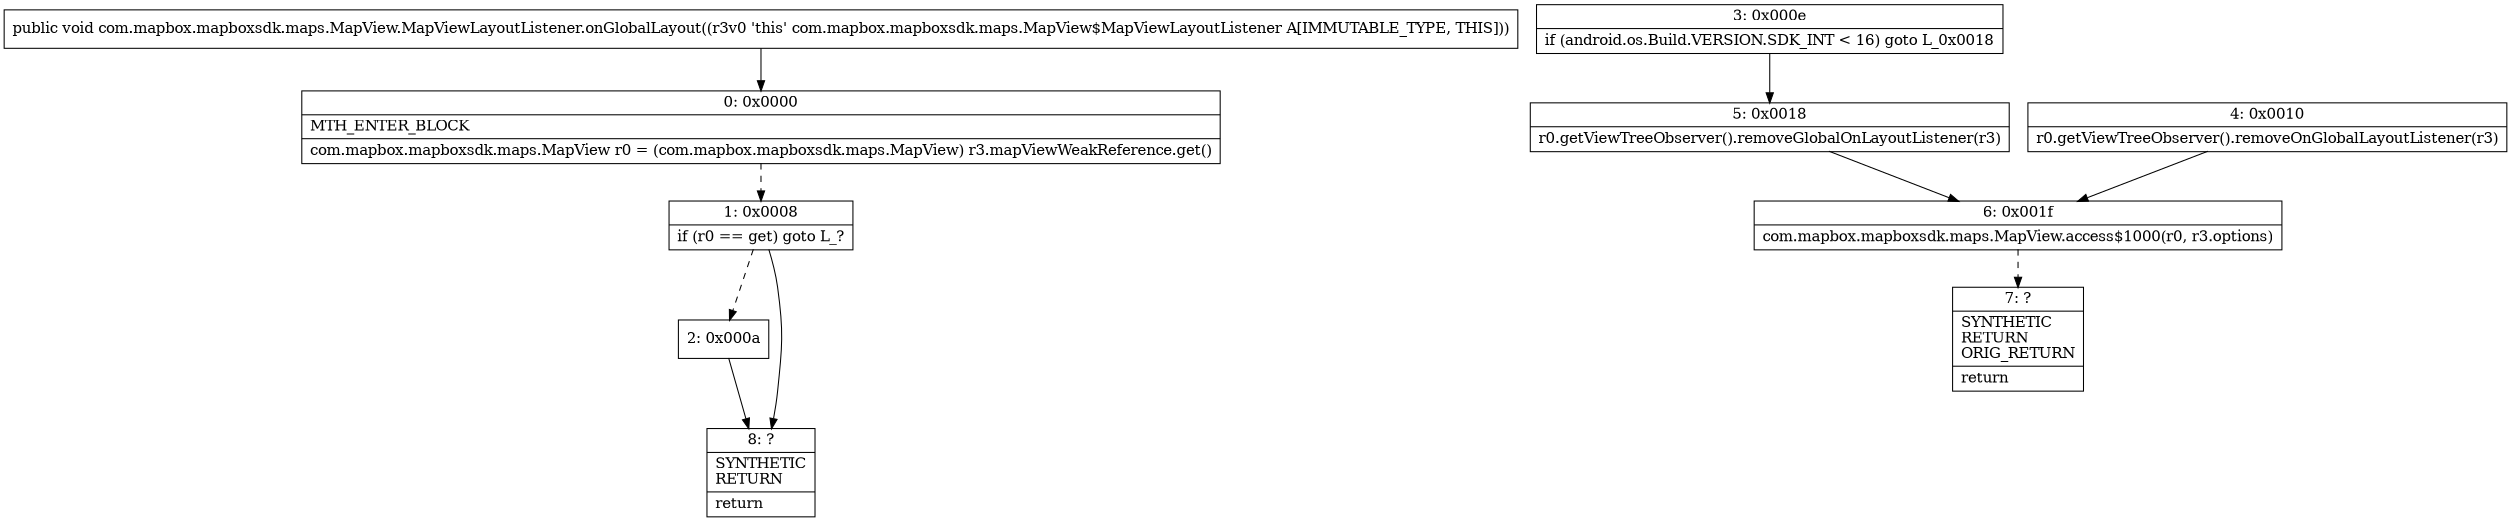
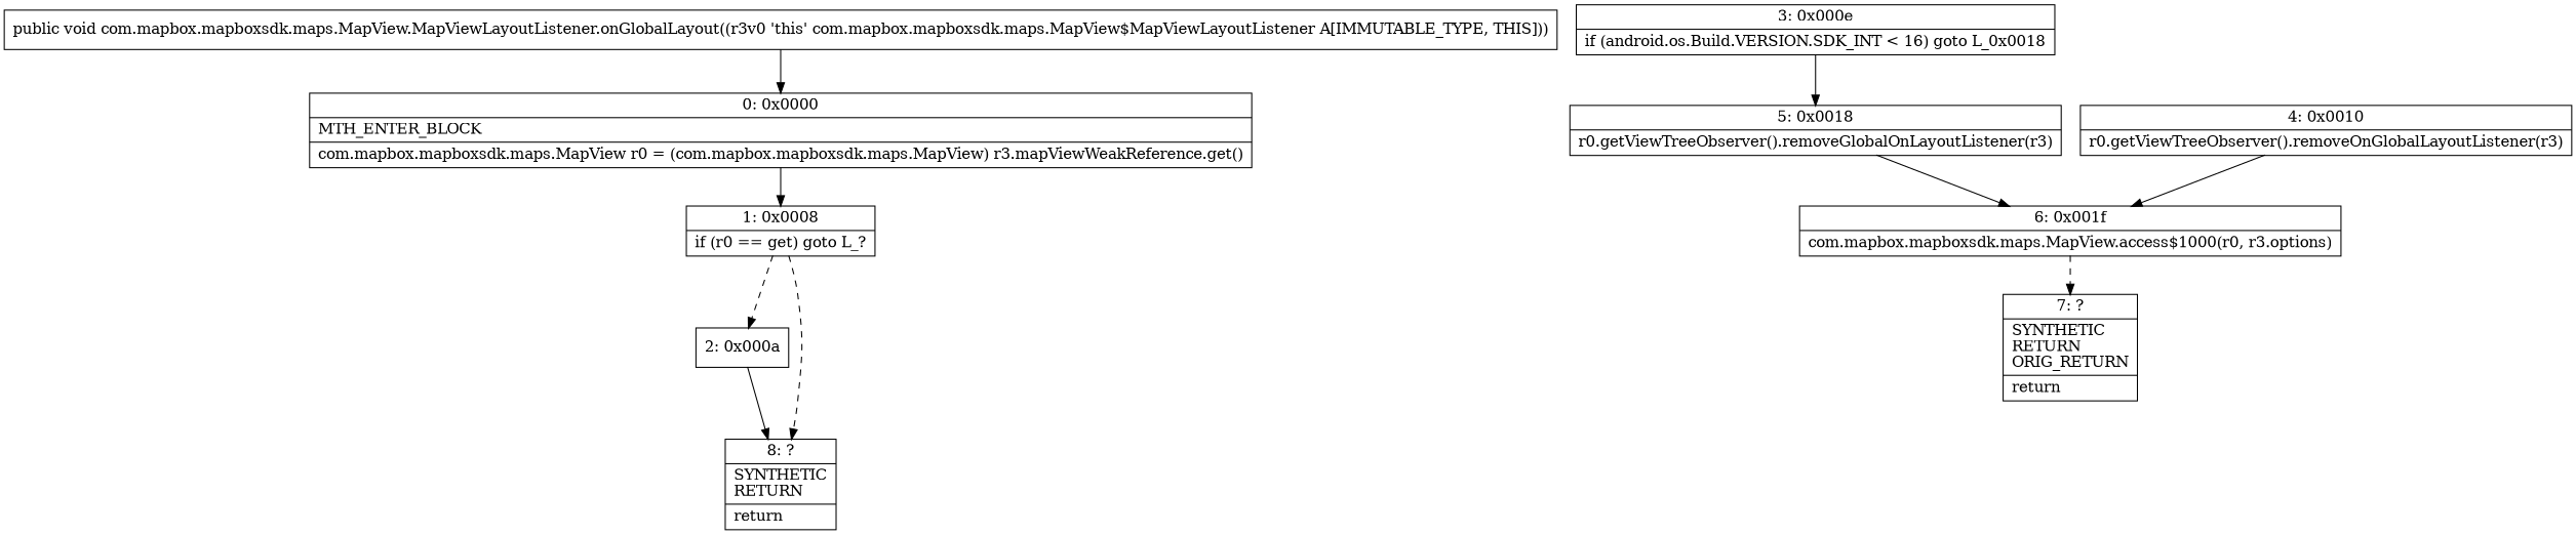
  digraph {
    node [shape=record]
    n1 [label="{0\:\ 0x0000|MTH_ENTER_BLOCK\l|com.mapbox.mapboxsdk.maps.MapView r0 = (com.mapbox.mapboxsdk.maps.MapView) r3.mapViewWeakReference.get()\l}"]
    n2 [label="{1\:\ 0x0008|if (r0 == get) goto L_?\l}"]
    n3 [label="{2\:\ 0x000a}"]
    n4 [label="{8\:\ ?|SYNTHETIC\lRETURN\l|return\l}"]
    n5 [label="{3\:\ 0x000e|if (android.os.Build.VERSION.SDK_INT \< 16) goto L_0x0018\l}"]
    n6 [label="{5\:\ 0x0018|r0.getViewTreeObserver().removeGlobalOnLayoutListener(r3)\l}"]
    n7 [label="{4\:\ 0x0010|r0.getViewTreeObserver().removeOnGlobalLayoutListener(r3)\l}"]
    n8 [label="{6\:\ 0x001f|com.mapbox.mapboxsdk.maps.MapView.access$1000(r0, r3.options)\l}"]
    n9 [label="{7\:\ ?|SYNTHETIC\lRETURN\lORIG_RETURN\l|return\l}"]
    n10 [label="{public void com.mapbox.mapboxsdk.maps.MapView.MapViewLayoutListener.onGlobalLayout((r3v0 'this' com.mapbox.mapboxsdk.maps.MapView$MapViewLayoutListener A[IMMUTABLE_TYPE, THIS])) }"]
-   n1 -> n2 [style=dashed]
+   n1 -> n2
    n2 -> n3 [style=dashed]
-   n2 -> n4
+   n2 -> n4 [style=dashed]
    n3 -> n4
    n5 -> n6
    n6 -> n8
    n7 -> n8
    n8 -> n9 [style=dashed]
    n10 -> n1
  }
